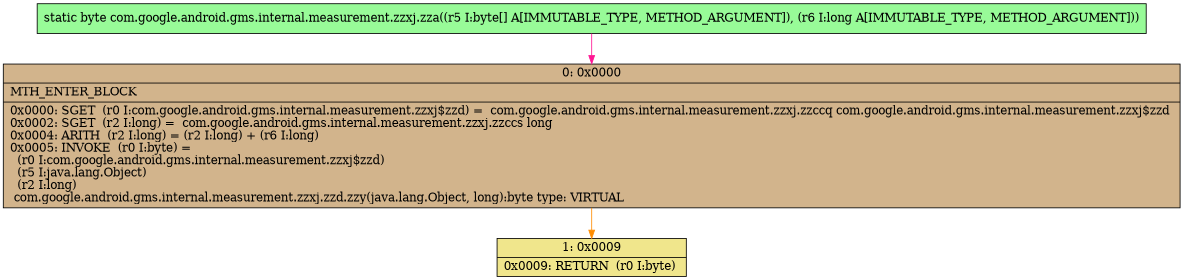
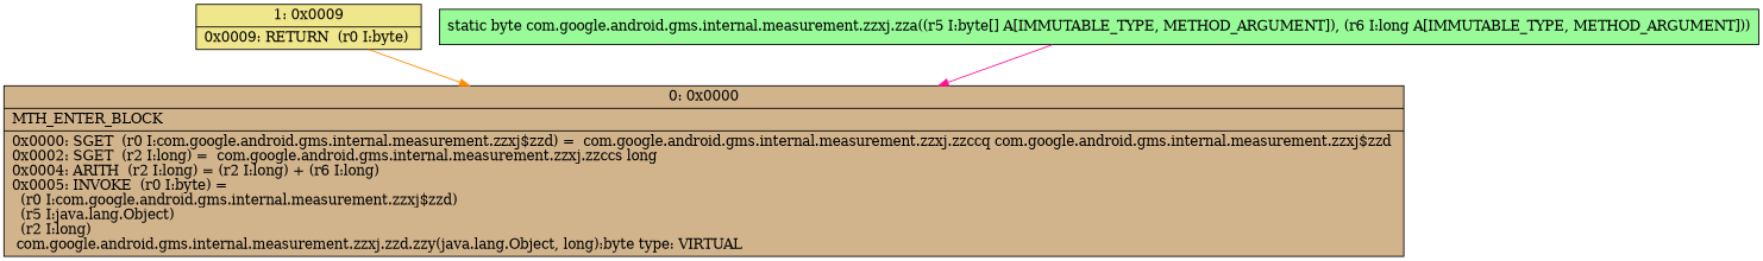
  digraph {
    node [shape=record style=filled]
    n1 [label="{0\:\ 0x0000|MTH_ENTER_BLOCK\l|0x0000: SGET  (r0 I:com.google.android.gms.internal.measurement.zzxj$zzd) =  com.google.android.gms.internal.measurement.zzxj.zzccq com.google.android.gms.internal.measurement.zzxj$zzd \l0x0002: SGET  (r2 I:long) =  com.google.android.gms.internal.measurement.zzxj.zzccs long \l0x0004: ARITH  (r2 I:long) = (r2 I:long) + (r6 I:long) \l0x0005: INVOKE  (r0 I:byte) = \l  (r0 I:com.google.android.gms.internal.measurement.zzxj$zzd)\l  (r5 I:java.lang.Object)\l  (r2 I:long)\l com.google.android.gms.internal.measurement.zzxj.zzd.zzy(java.lang.Object, long):byte type: VIRTUAL \l}" fillcolor=tan]
    n2 [label="{1\:\ 0x0009|0x0009: RETURN  (r0 I:byte) \l}" fillcolor=khaki]
    n3 [label="{static byte com.google.android.gms.internal.measurement.zzxj.zza((r5 I:byte[] A[IMMUTABLE_TYPE, METHOD_ARGUMENT]), (r6 I:long A[IMMUTABLE_TYPE, METHOD_ARGUMENT])) }" fillcolor=palegreen]
-   n1 -> n2 [color=darkorange]
+   n2 -> n1 [color=darkorange]
    n3 -> n1 [color=deeppink]
  }
